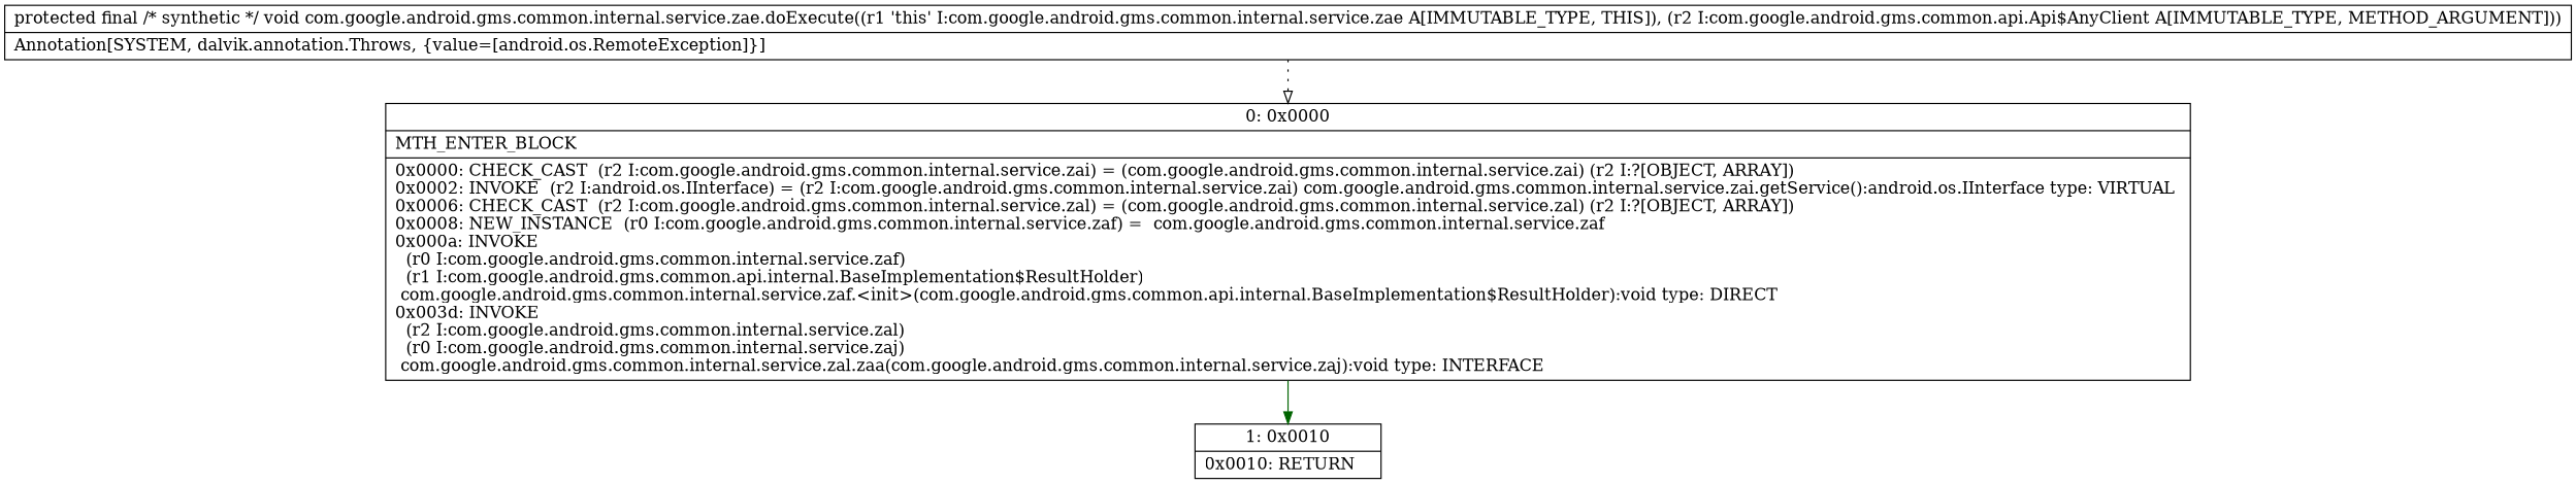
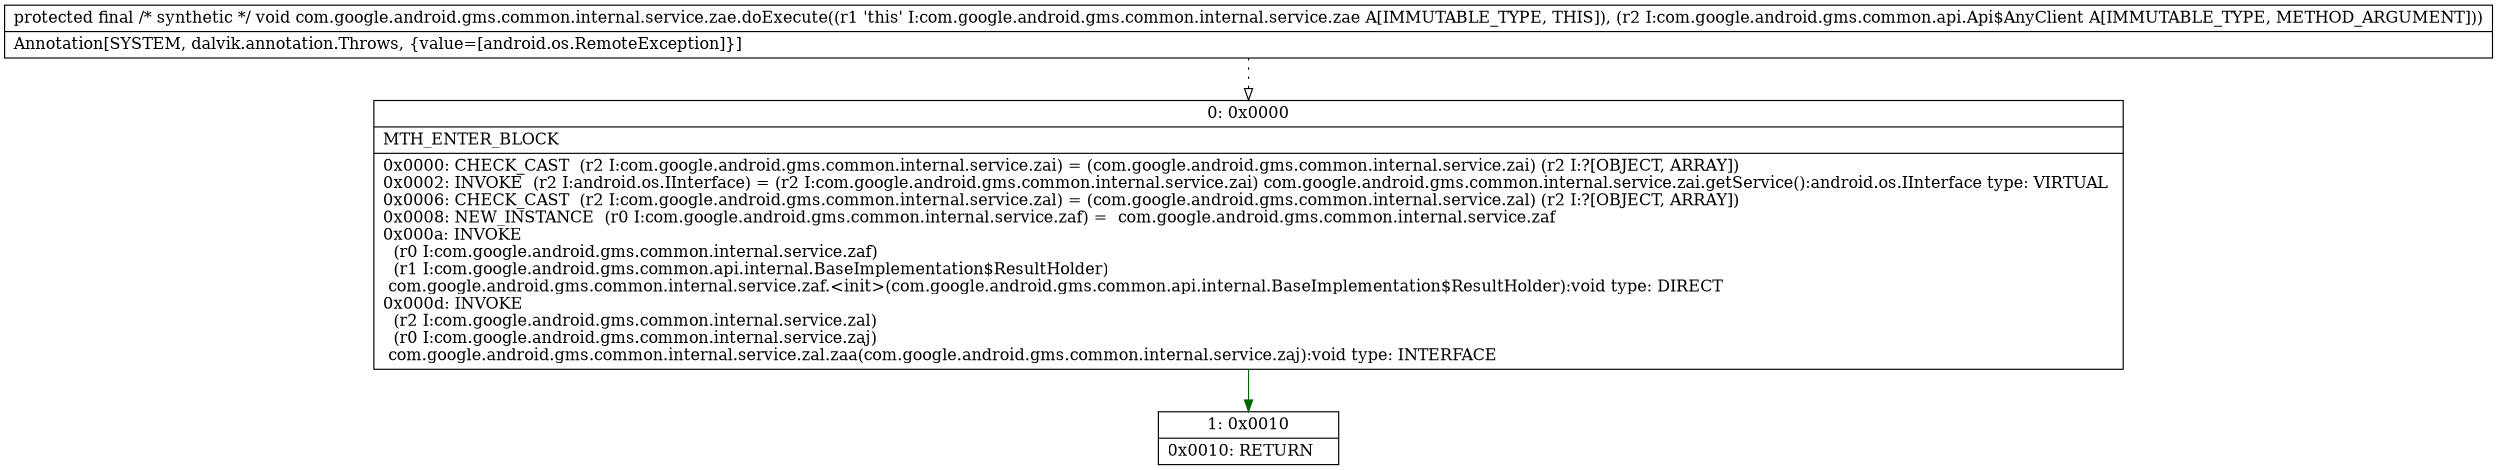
  digraph {
    node [shape=record]
-   n1 [label="{0\:\ 0x0000|MTH_ENTER_BLOCK\l|0x0000: CHECK_CAST  (r2 I:com.google.android.gms.common.internal.service.zai) = (com.google.android.gms.common.internal.service.zai) (r2 I:?[OBJECT, ARRAY]) \l0x0002: INVOKE  (r2 I:android.os.IInterface) = (r2 I:com.google.android.gms.common.internal.service.zai) com.google.android.gms.common.internal.service.zai.getService():android.os.IInterface type: VIRTUAL \l0x0006: CHECK_CAST  (r2 I:com.google.android.gms.common.internal.service.zal) = (com.google.android.gms.common.internal.service.zal) (r2 I:?[OBJECT, ARRAY]) \l0x0008: NEW_INSTANCE  (r0 I:com.google.android.gms.common.internal.service.zaf) =  com.google.android.gms.common.internal.service.zaf \l0x000a: INVOKE  \l  (r0 I:com.google.android.gms.common.internal.service.zaf)\l  (r1 I:com.google.android.gms.common.api.internal.BaseImplementation$ResultHolder)\l com.google.android.gms.common.internal.service.zaf.\<init\>(com.google.android.gms.common.api.internal.BaseImplementation$ResultHolder):void type: DIRECT \l0x003d: INVOKE  \l  (r2 I:com.google.android.gms.common.internal.service.zal)\l  (r0 I:com.google.android.gms.common.internal.service.zaj)\l com.google.android.gms.common.internal.service.zal.zaa(com.google.android.gms.common.internal.service.zaj):void type: INTERFACE \l}"]
+   n1 [label="{0\:\ 0x0000|MTH_ENTER_BLOCK\l|0x0000: CHECK_CAST  (r2 I:com.google.android.gms.common.internal.service.zai) = (com.google.android.gms.common.internal.service.zai) (r2 I:?[OBJECT, ARRAY]) \l0x0002: INVOKE  (r2 I:android.os.IInterface) = (r2 I:com.google.android.gms.common.internal.service.zai) com.google.android.gms.common.internal.service.zai.getService():android.os.IInterface type: VIRTUAL \l0x0006: CHECK_CAST  (r2 I:com.google.android.gms.common.internal.service.zal) = (com.google.android.gms.common.internal.service.zal) (r2 I:?[OBJECT, ARRAY]) \l0x0008: NEW_INSTANCE  (r0 I:com.google.android.gms.common.internal.service.zaf) =  com.google.android.gms.common.internal.service.zaf \l0x000a: INVOKE  \l  (r0 I:com.google.android.gms.common.internal.service.zaf)\l  (r1 I:com.google.android.gms.common.api.internal.BaseImplementation$ResultHolder)\l com.google.android.gms.common.internal.service.zaf.\<init\>(com.google.android.gms.common.api.internal.BaseImplementation$ResultHolder):void type: DIRECT \l0x000d: INVOKE  \l  (r2 I:com.google.android.gms.common.internal.service.zal)\l  (r0 I:com.google.android.gms.common.internal.service.zaj)\l com.google.android.gms.common.internal.service.zal.zaa(com.google.android.gms.common.internal.service.zaj):void type: INTERFACE \l}"]
    n2 [label="{1\:\ 0x0010|0x0010: RETURN   \l}"]
    n3 [label="{protected final \/* synthetic *\/ void com.google.android.gms.common.internal.service.zae.doExecute((r1 'this' I:com.google.android.gms.common.internal.service.zae A[IMMUTABLE_TYPE, THIS]), (r2 I:com.google.android.gms.common.api.Api$AnyClient A[IMMUTABLE_TYPE, METHOD_ARGUMENT]))  | Annotation[SYSTEM, dalvik.annotation.Throws, \{value=[android.os.RemoteException]\}]\l}"]
    n1 -> n2 [color=darkgreen style=solid arrowhead=normal]
    n3 -> n1 [color=black style=dotted arrowhead=onormal]
  }
